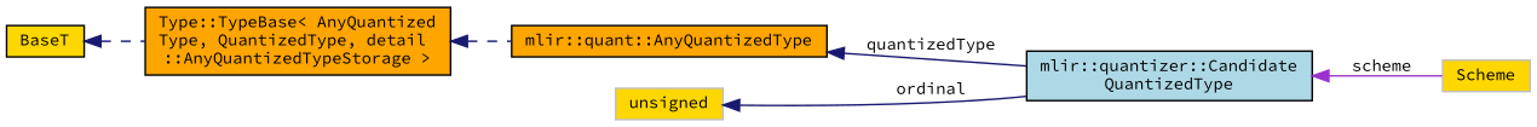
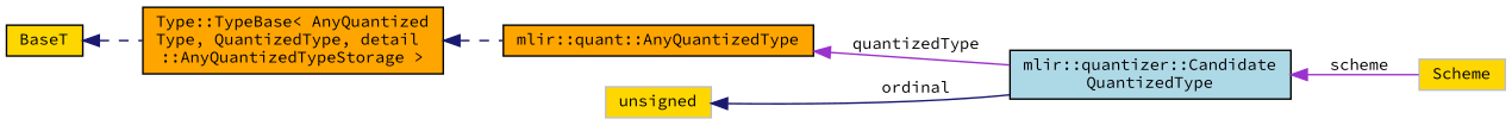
  digraph {
    fontname="Source Code Pro"
    rankdir=LR
    node [color=black fillcolor=gold fontname="Source Code Pro" fontsize=10 shape=record style=filled]
    edge [color=midnightblue dir=back fontname="Source Code Pro" fontsize=10 labelfontname=Helvetica labelfontsize=10 style=solid]
    n1 [fillcolor=lightblue fontcolor=black height=0.2 label="mlir::quantizer::Candidate\lQuantizedType" width=0.4]
    n2 [color=grey75 height=0.2 label=Scheme width=0.4]
    n3 [fillcolor=orange height=0.2 label="mlir::quant::AnyQuantizedType" width=0.4]
    n4 [fillcolor=orange height=0.2 label="Type::TypeBase\< AnyQuantized\lType, QuantizedType, detail\l::AnyQuantizedTypeStorage \>" width=0.4]
    n5 [height=0.2 label=BaseT width=0.4]
    n6 [color=grey75 height=0.2 label=unsigned width=0.4]
    n1 -> n2 [color=darkorchid3 label=" scheme"]
-   n3 -> n1 [label=" quantizedType"]
+   n3 -> n1 [color=darkorchid3 label=" quantizedType"]
    n4 -> n3 [style=dashed]
    n5 -> n4 [style=dashed]
    n6 -> n1 [label=" ordinal"]
  }
